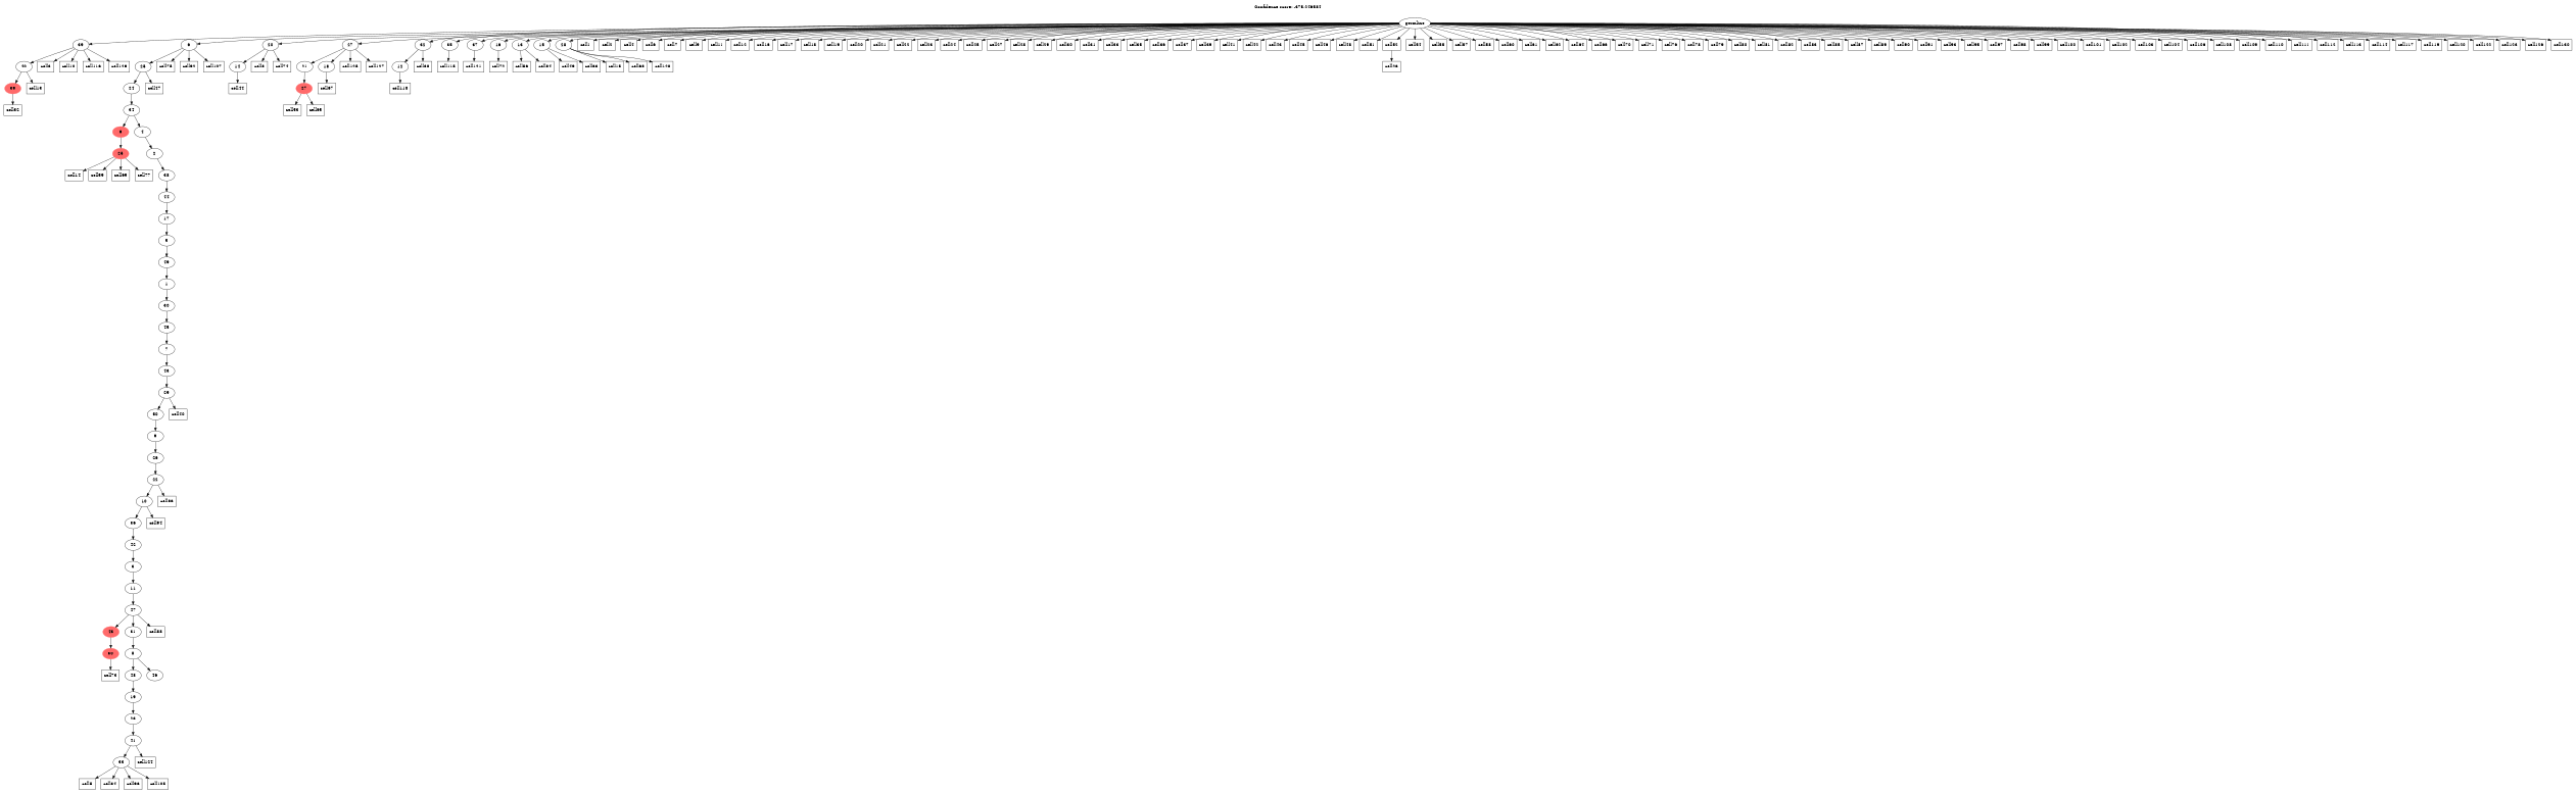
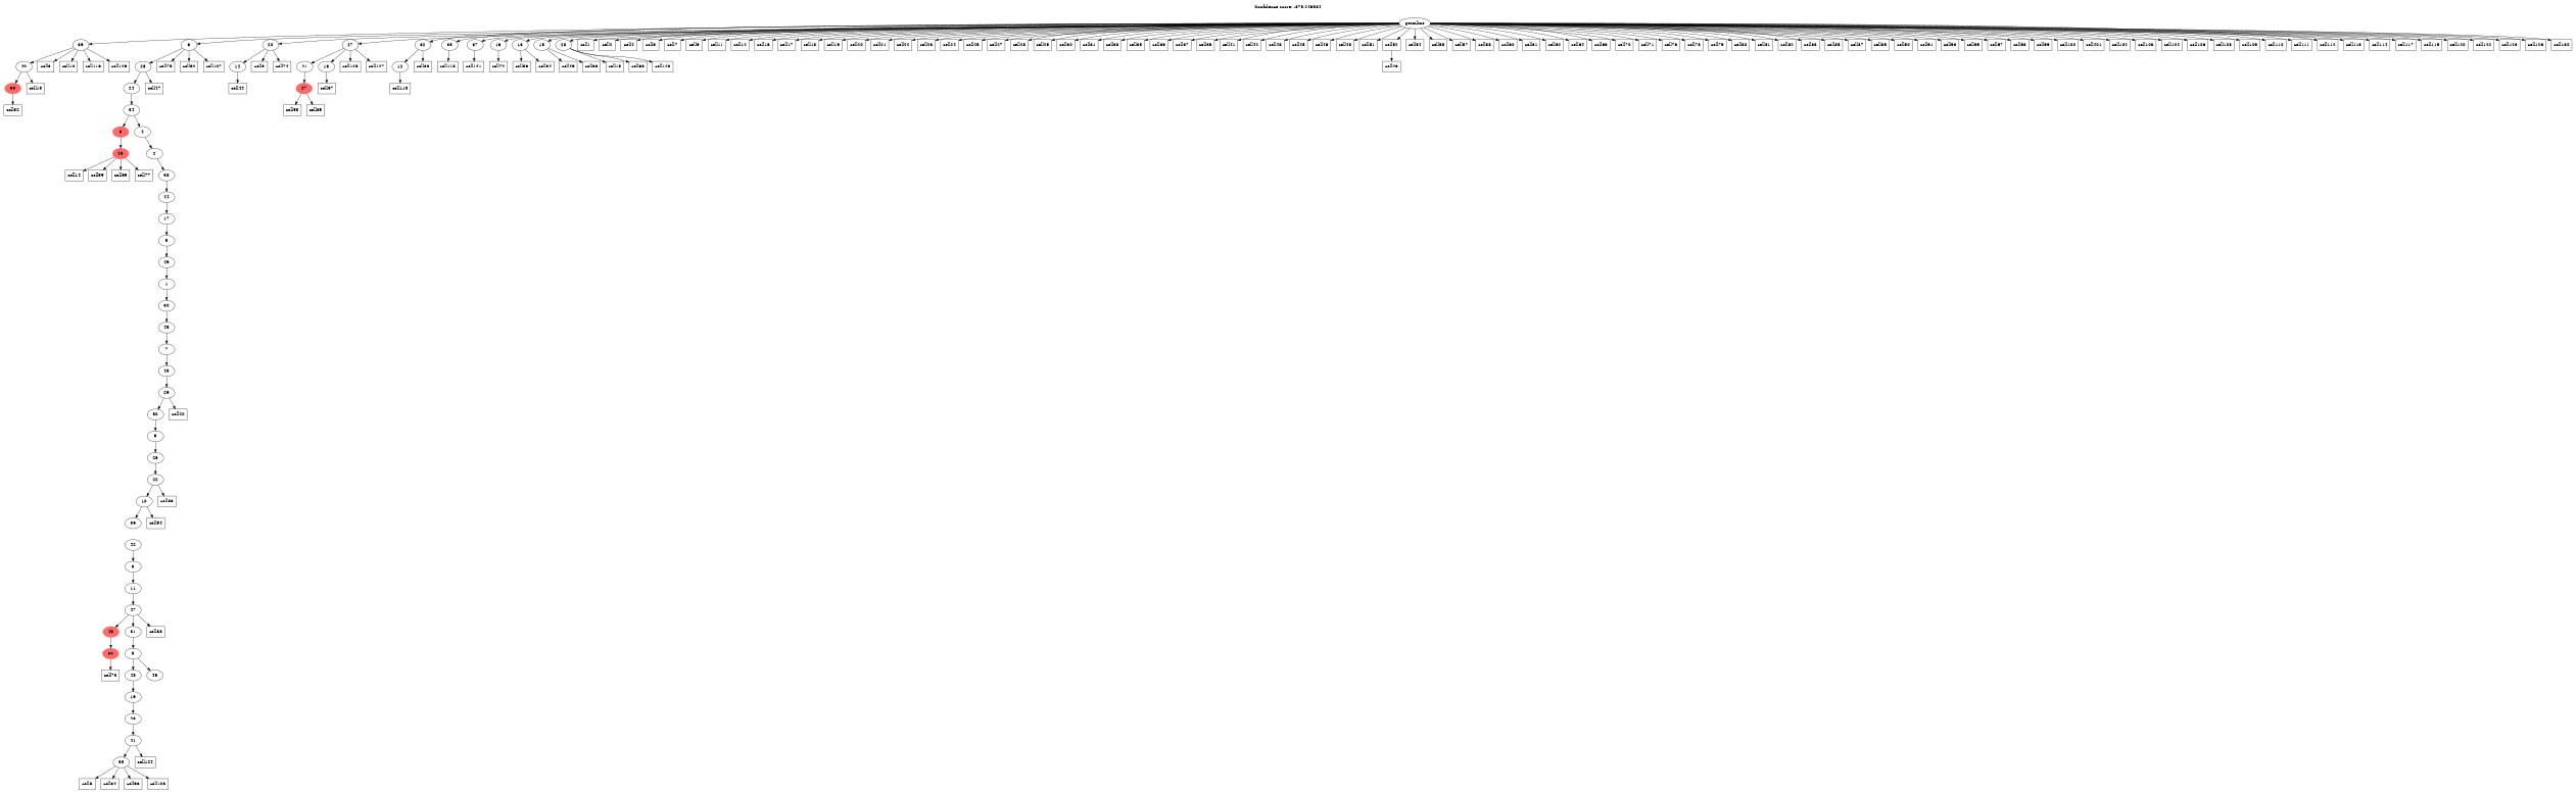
  digraph {
    label="Confidence score: -375.246584"
    labelloc=t
    node [shape=box]
    n1 [label=40 shape=""]
    n2 [color=indianred1 label=39 style=filled shape=""]
    cell13
    cell32
    n5 [label=39 shape=""]
    cell3
    cell10
    cell116
    cell129
    n10 [color=indianred1 label=6 style=filled shape=""]
    n11 [color=indianred1 label=25 style=filled shape=""]
    cell14
    cell59
    cell69
    cell77
    n16 [color=indianred1 label=43 style=filled shape=""]
    n17 [color=indianred1 label=30 style=filled shape=""]
    cell73
    n19 [label=41 shape=""]
    n20 [label=33 shape=""]
    cell124
    cell5
    cell34
    cell96
    cell105
    n26 [label=23 shape=""]
    n27 [label=19 shape=""]
    n28 [label=48 shape=""]
    n29 [label=8 shape=""]
    n30 [label=46 shape=""]
    n31 [label=31 shape=""]
    n32 [label=47 shape=""]
    cell88
    n34 [label=11 shape=""]
    n35 [label=3 shape=""]
    n36 [label=42 shape=""]
    n37 [label=36 shape=""]
    n38 [label=10 shape=""]
    cell94
    n40 [label=22 shape=""]
    cell86
    n42 [label=26 shape=""]
    n43 [label=9 shape=""]
    n44 [label=50 shape=""]
    n45 [label=29 shape=""]
    cell40
    n47 [label=43 shape=""]
    n48 [label=7 shape=""]
    n49 [label=45 shape=""]
    n50 [label=30 shape=""]
    n51 [label=1 shape=""]
    n52 [label=49 shape=""]
    n53 [label=5 shape=""]
    n54 [label=17 shape=""]
    n55 [label=44 shape=""]
    n56 [label=38 shape=""]
    n57 [label=2 shape=""]
    n58 [label=4 shape=""]
    n59 [label=34 shape=""]
    n60 [label=24 shape=""]
    n61 [label=25 shape=""]
    cell47
    n63 [label=6 shape=""]
    cell75
    cell92
    cell107
    n67 [label=20 shape=""]
    n68 [label=14 shape=""]
    cell8
    cell74
    cell44
    n72 [label=21 shape=""]
    n73 [color=indianred1 label=27 style=filled shape=""]
    cell53
    cell65
    n76 [label=27 shape=""]
    n77 [label=18 shape=""]
    cell125
    cell127
    cell67
    n81 [label=32 shape=""]
    n82 [label=12 shape=""]
    cell38
    cell118
    n85 [label=germline shape=""]
    n86 [label=35 shape=""]
    n87 [label=37 shape=""]
    n88 [label=16 shape=""]
    n89 [label=13 shape=""]
    n90 [label=15 shape=""]
    n91 [label=28 shape=""]
    cell1
    cell2
    cell4
    cell6
    cell7
    cell9
    cell11
    cell12
    cell16
    cell17
    cell18
    cell19
    cell20
    cell21
    cell22
    cell23
    cell24
    cell25
    cell27
    cell28
    cell29
    cell30
    cell31
    cell33
    cell35
    cell36
    cell37
    cell39
    cell41
    cell42
    cell43
    cell45
    cell46
    cell48
    cell51
    cell52
    cell54
    cell55
    cell57
    cell58
    cell60
    cell61
    cell62
    cell64
    cell66
    cell70
    cell71
    cell76
    cell78
    cell79
    cell80
    cell81
    cell82
    cell83
    cell85
    cell87
    cell89
    cell90
    cell91
    cell93
    cell95
    cell97
    cell98
    cell99
    cell100
-   cell101
+   cell101 [label=cell401]
    cell102
    cell103
    cell104
    cell106
    cell108
    cell109
    cell110
    cell111
    cell112
    cell113
    cell114
    cell117
    cell119
    cell120
    cell122
    cell123
    cell126
    cell130
    cell115
    cell121
    cell72
    cell56
    cell84
    cell49
    cell63
    cell15
    cell68
    cell128
    cell26
    n1 -> n2
    n1 -> cell13
    n2 -> cell32
    n5 -> n1
    n5 -> cell3
    n5 -> cell10
    n5 -> cell116
    n5 -> cell129
    n10 -> n11
    n11 -> cell14
    n11 -> cell59
    n11 -> cell69
    n11 -> cell77
    n16 -> n17
    n17 -> cell73
    n19 -> n20
    n19 -> cell124
    n20 -> cell5
    n20 -> cell34
    n20 -> cell96
    n20 -> cell105
    n26 -> n19
    n27 -> n26
    n28 -> n27
    n29 -> n28
    n29 -> n30
    n31 -> n29
    n32 -> n16
    n32 -> n31
    n32 -> cell88
    n34 -> n32
    n35 -> n34
    n36 -> n35
-   n37 -> n36
    n38 -> n37
    n38 -> cell94
    n40 -> n38
    n40 -> cell86
    n42 -> n40
    n43 -> n42
    n44 -> n43
    n45 -> n44
    n45 -> cell40
    n47 -> n45
    n48 -> n47
    n49 -> n48
    n50 -> n49
    n51 -> n50
    n52 -> n51
    n53 -> n52
    n54 -> n53
    n55 -> n54
    n56 -> n55
    n57 -> n56
    n58 -> n57
    n59 -> n10
    n59 -> n58
    n60 -> n59
    n61 -> n60
    n61 -> cell47
    n63 -> n61
    n63 -> cell75
    n63 -> cell92
    n63 -> cell107
    n67 -> n68
    n67 -> cell8
    n67 -> cell74
    n68 -> cell44
    n72 -> n73
    n73 -> cell53
    n73 -> cell65
    n76 -> n72
    n76 -> n77
    n76 -> cell125
    n76 -> cell127
    n77 -> cell67
    n81 -> n82
    n81 -> cell38
    n82 -> cell118
    n85 -> n5
    n85 -> n63
    n85 -> n67
    n85 -> n76
    n85 -> n81
    n85 -> n86
    n85 -> n87
    n85 -> n88
    n85 -> n89
    n85 -> n90
    n85 -> n91
    n85 -> cell1
    n85 -> cell2
    n85 -> cell4
    n85 -> cell6
    n85 -> cell7
    n85 -> cell9
    n85 -> cell11
    n85 -> cell12
    n85 -> cell16
    n85 -> cell17
    n85 -> cell18
    n85 -> cell19
    n85 -> cell20
    n85 -> cell21
    n85 -> cell22
    n85 -> cell23
    n85 -> cell24
    n85 -> cell25
    n85 -> cell27
    n85 -> cell28
    n85 -> cell29
    n85 -> cell30
    n85 -> cell31
    n85 -> cell33
    n85 -> cell35
    n85 -> cell36
    n85 -> cell37
    n85 -> cell39
    n85 -> cell41
    n85 -> cell42
    n85 -> cell43
    n85 -> cell45
    n85 -> cell46
    n85 -> cell48
    n85 -> cell51
    n85 -> cell52
    n85 -> cell54
    n85 -> cell55
    n85 -> cell57
    n85 -> cell58
    n85 -> cell60
    n85 -> cell61
    n85 -> cell62
    n85 -> cell64
    n85 -> cell66
    n85 -> cell70
    n85 -> cell71
    n85 -> cell76
    n85 -> cell78
    n85 -> cell79
    n85 -> cell80
    n85 -> cell81
    n85 -> cell82
    n85 -> cell83
    n85 -> cell85
    n85 -> cell87
    n85 -> cell89
    n85 -> cell90
    n85 -> cell91
    n85 -> cell93
    n85 -> cell95
    n85 -> cell97
    n85 -> cell98
    n85 -> cell99
    n85 -> cell100
    n85 -> cell101
    n85 -> cell102
    n85 -> cell103
    n85 -> cell104
    n85 -> cell106
    n85 -> cell108
    n85 -> cell109
    n85 -> cell110
    n85 -> cell111
    n85 -> cell112
    n85 -> cell113
    n85 -> cell114
    n85 -> cell117
    n85 -> cell119
    n85 -> cell120
    n85 -> cell122
    n85 -> cell123
    n85 -> cell126
    n85 -> cell130
    n86 -> cell115
    n87 -> cell121
    n88 -> cell72
    n89 -> cell56
    n89 -> cell84
    n90 -> cell49
    n90 -> cell63
    n91 -> cell15
    n91 -> cell68
    n91 -> cell128
    cell52 -> cell26
  }
